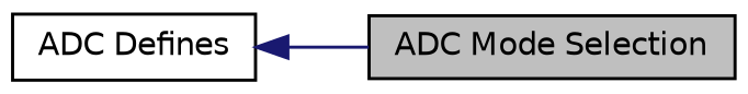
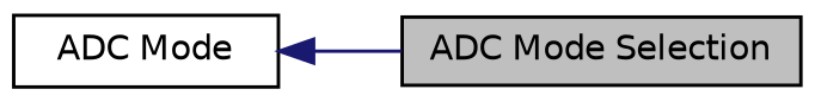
  digraph {
    rankdir=LR
    node [color=black fontname=Helvetica fontsize=10 shape=record style=filled]
    n1 [fillcolor=grey75 fontcolor=black height=0.2 label="ADC Mode Selection" width=0.4]
-   n2 [fillcolor=white height=0.2 label="ADC Defines" width=0.4]
+   n2 [fillcolor=white height=0.2 label="ADC Mode" width=0.4]
    n2 -> n1 [color=midnightblue dir=back fontname=Helvetica fontsize=10 labelfontname=Helvetica labelfontsize=10 shape=plaintext style=solid]
  }
